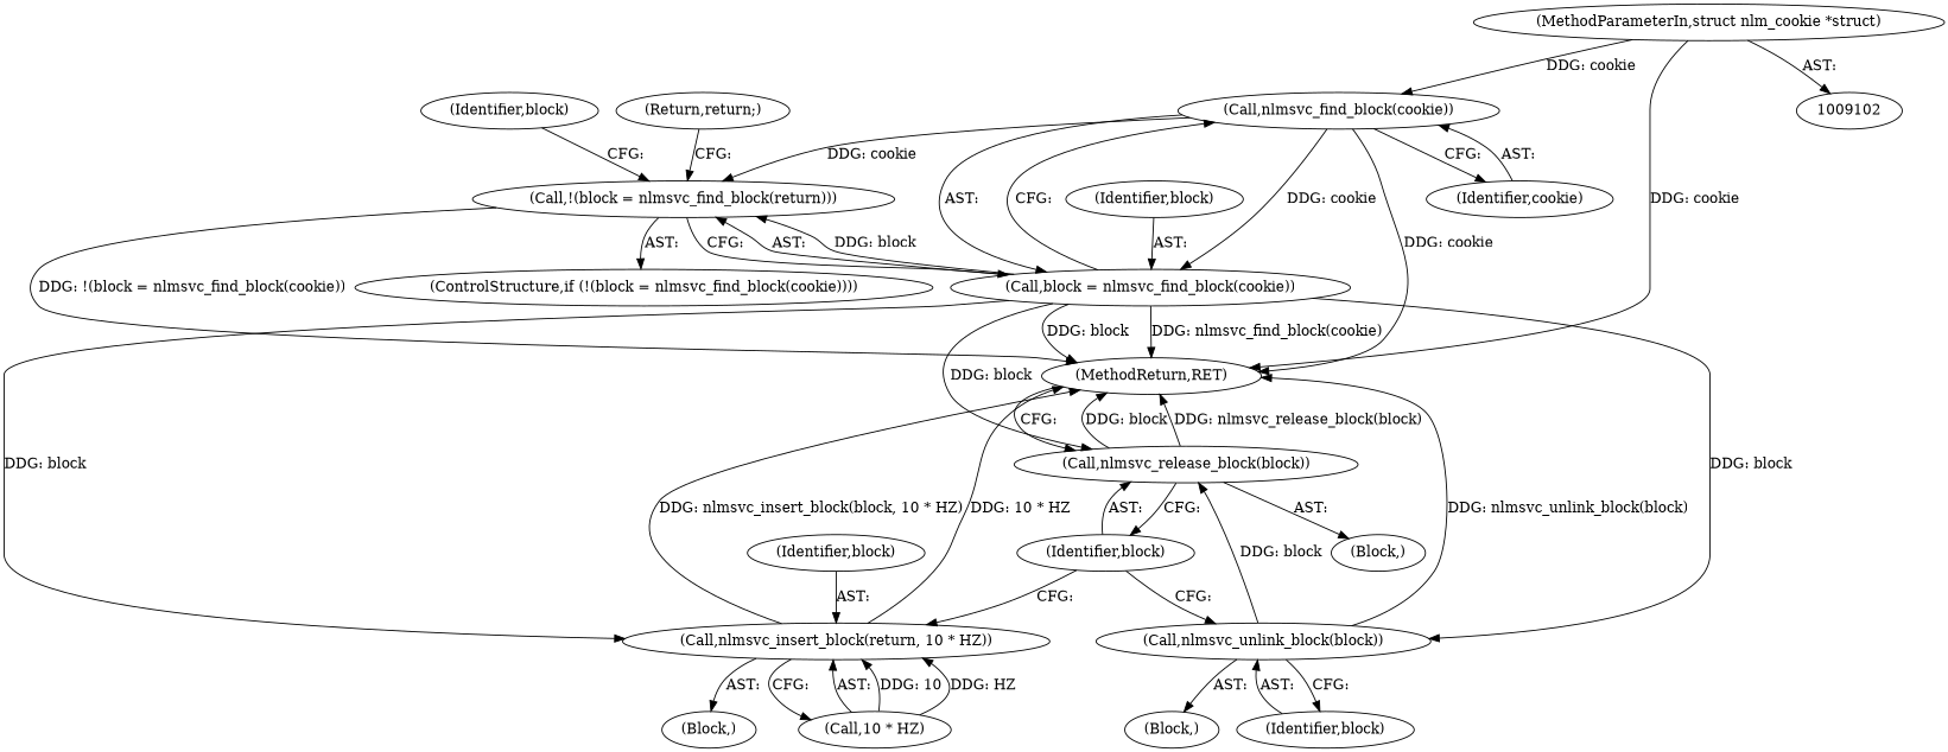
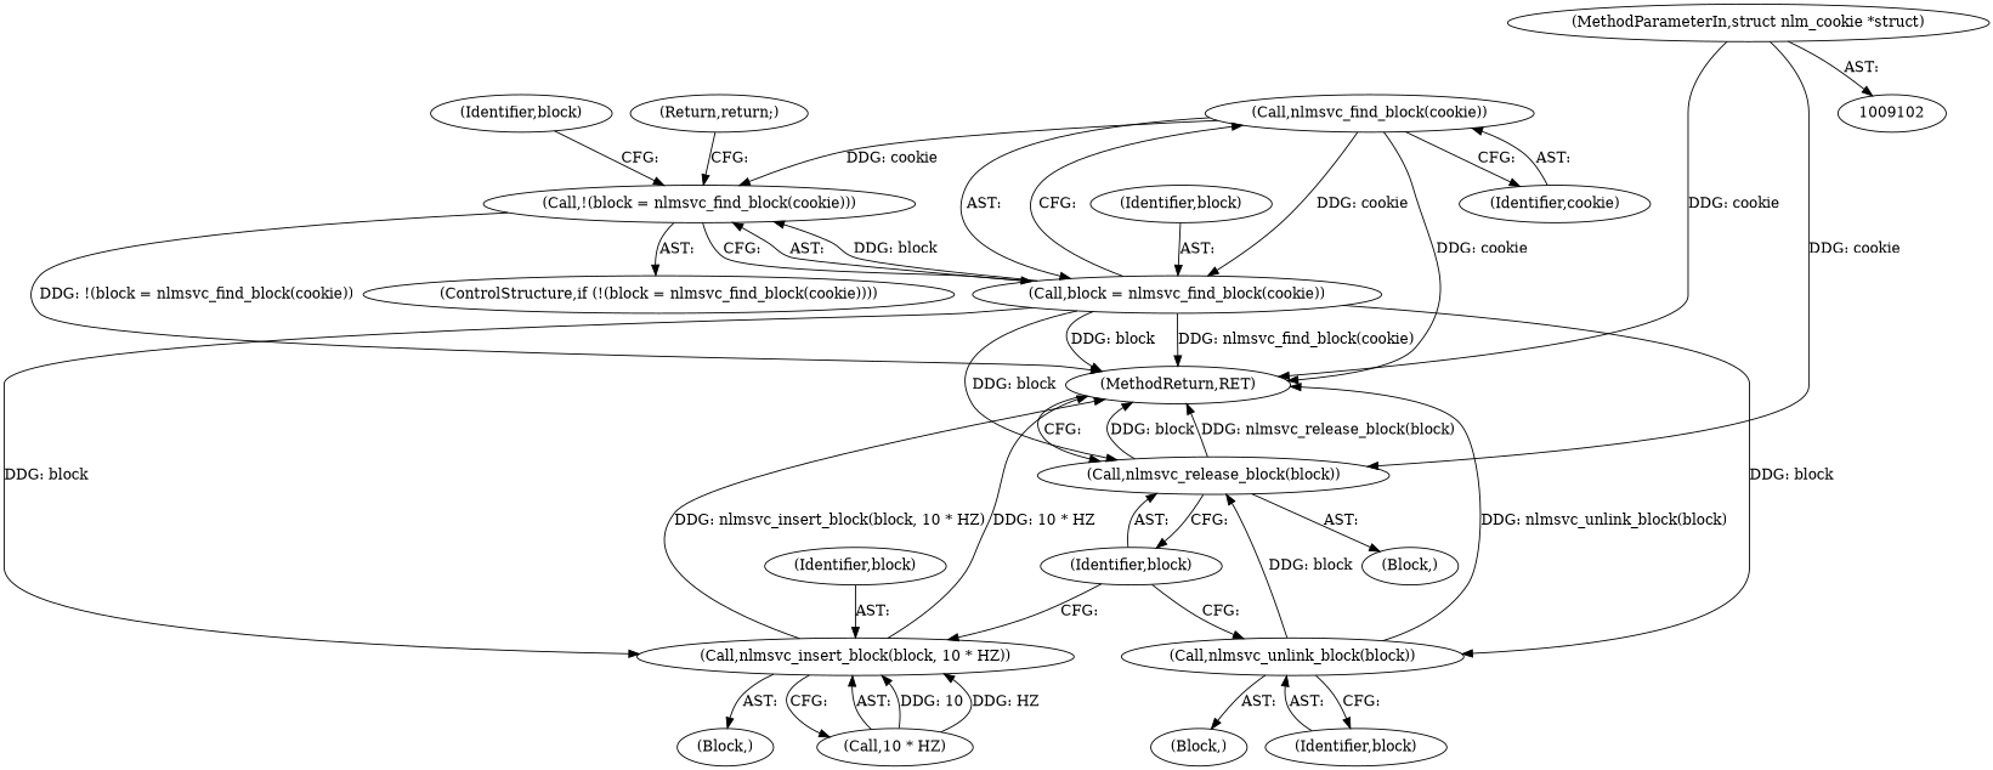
  digraph {
    n1 [label="(MethodParameterIn,struct nlm_cookie *struct)"]
    n2 [label="(Call,nlmsvc_find_block(cookie))"]
    n3 [label="(MethodReturn,RET)"]
    n4 [label=1009102]
-   n5 [label="(Call,!(block = nlmsvc_find_block(return)))"]
+   n5 [label="(Call,!(block = nlmsvc_find_block(cookie)))"]
    n6 [label="(Call,block = nlmsvc_find_block(cookie))"]
    n7 [label="(Identifier,cookie)"]
    n8 [label="(Call,nlmsvc_release_block(block))"]
    n9 [label="(ControlStructure,if (!(block = nlmsvc_find_block(cookie))))"]
-   n10 [label="(Call,nlmsvc_insert_block(return, 10 * HZ))"]
+   n10 [label="(Call,nlmsvc_insert_block(block, 10 * HZ))"]
    n11 [label="(Call,nlmsvc_unlink_block(block))"]
    n12 [label="(Block,)"]
    n13 [label="(Call,10 * HZ)"]
    n14 [label="(Identifier,block)"]
    n15 [label="(Block,)"]
    n16 [label="(Identifier,block)"]
    n17 [label="(Block,)"]
    n18 [label="(Return,return;)"]
    n19 [label="(Identifier,block)"]
    n20 [label="(Identifier,block)"]
    n21 [label="(Identifier,block)"]
-   n1 -> n2 [label="DDG: cookie"]
+   n1 -> n8 [label="DDG: cookie"]
    n1 -> n3 [label="DDG: cookie"]
    n1 -> n4 [label="AST: "]
    n2 -> n3 [label="DDG: cookie"]
    n2 -> n5 [label="DDG: cookie"]
    n2 -> n6 [label="AST: "]
    n2 -> n6 [label="DDG: cookie"]
    n2 -> n7 [label="CFG: "]
    n3 -> n8 [label="CFG: "]
    n5 -> n3 [label="DDG: !(block = nlmsvc_find_block(cookie))"]
    n5 -> n6 [label="CFG: "]
    n5 -> n9 [label="AST: "]
    n6 -> n2 [label="CFG: "]
    n6 -> n3 [label="DDG: block"]
    n6 -> n3 [label="DDG: nlmsvc_find_block(cookie)"]
    n6 -> n5 [label="AST: "]
    n6 -> n5 [label="DDG: block"]
    n6 -> n8 [label="DDG: block"]
    n6 -> n10 [label="DDG: block"]
    n6 -> n11 [label="DDG: block"]
    n7 -> n2 [label="AST: "]
    n8 -> n3 [label="DDG: block"]
    n8 -> n3 [label="DDG: nlmsvc_release_block(block)"]
    n8 -> n14 [label="CFG: "]
    n8 -> n15 [label="AST: "]
    n10 -> n3 [label="DDG: nlmsvc_insert_block(block, 10 * HZ)"]
    n10 -> n3 [label="DDG: 10 * HZ"]
    n10 -> n12 [label="AST: "]
    n10 -> n13 [label="CFG: "]
    n11 -> n3 [label="DDG: nlmsvc_unlink_block(block)"]
    n11 -> n8 [label="DDG: block"]
    n11 -> n16 [label="CFG: "]
    n11 -> n17 [label="AST: "]
    n13 -> n10 [label="AST: "]
    n13 -> n10 [label="DDG: 10"]
    n13 -> n10 [label="DDG: HZ"]
    n14 -> n8 [label="AST: "]
    n14 -> n10 [label="CFG: "]
    n14 -> n11 [label="CFG: "]
    n16 -> n11 [label="AST: "]
    n18 -> n5 [label="CFG: "]
    n19 -> n6 [label="AST: "]
    n20 -> n5 [label="CFG: "]
    n21 -> n10 [label="AST: "]
  }
